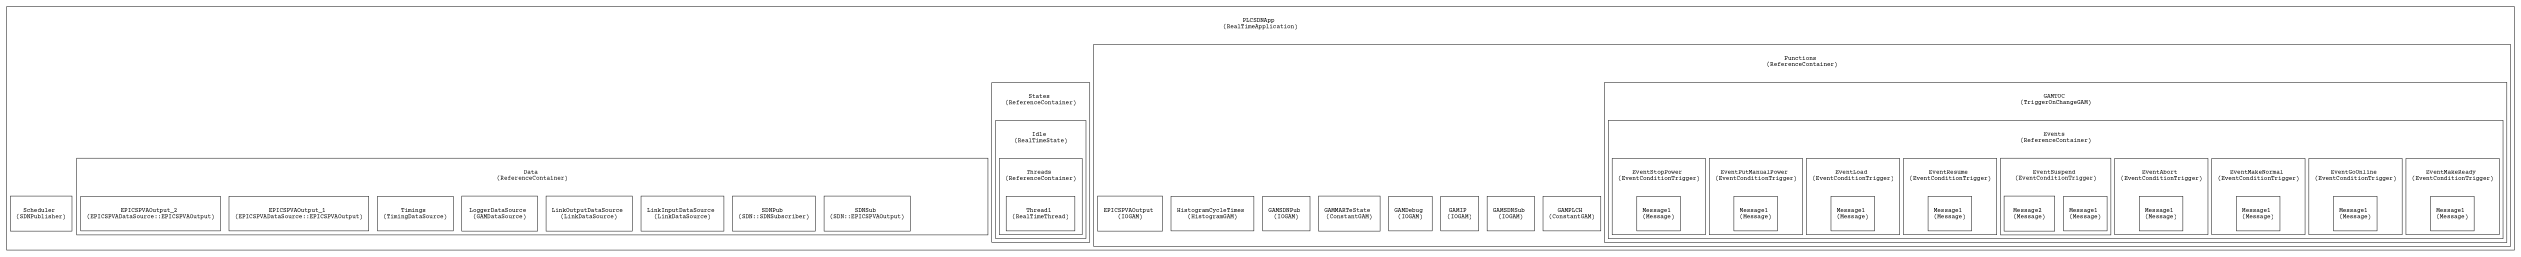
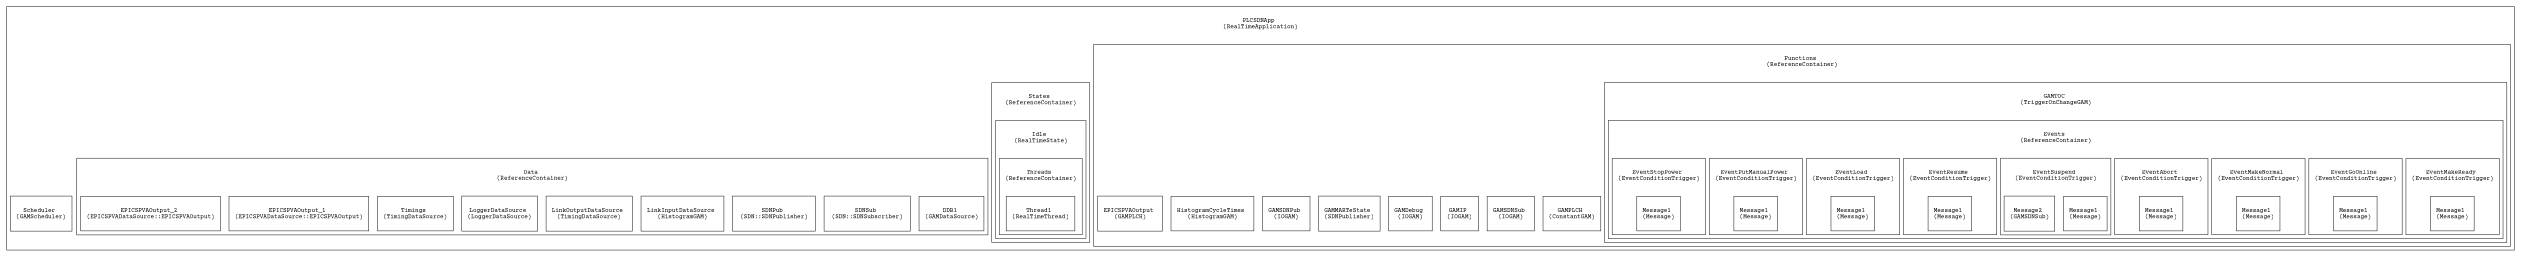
  digraph {
    bgcolor=white
    fontname="Courier Prime"
    node [color=black fillcolor=white shape=record style=filled fontname="Courier Prime"]
    n1 [label=<<TABLE border="0" cellborder="0"><TR><TD width="60" height="60"><font point-size="12">Message1 <BR/>(Message)</font></TD></TR></TABLE>>]
    n2 [label=<<TABLE border="0" cellborder="0"><TR><TD width="60" height="60"><font point-size="12">Message1 <BR/>(Message)</font></TD></TR></TABLE>>]
    n3 [label=<<TABLE border="0" cellborder="0"><TR><TD width="60" height="60"><font point-size="12">Message1 <BR/>(Message)</font></TD></TR></TABLE>>]
    n4 [label=<<TABLE border="0" cellborder="0"><TR><TD width="60" height="60"><font point-size="12">Message1 <BR/>(Message)</font></TD></TR></TABLE>>]
    n5 [label=<<TABLE border="0" cellborder="0"><TR><TD width="60" height="60"><font point-size="12">Message1 <BR/>(Message)</font></TD></TR></TABLE>>]
-   n6 [label=<<TABLE border="0" cellborder="0"><TR><TD width="60" height="60"><font point-size="12">Message2 <BR/>(Message)</font></TD></TR></TABLE>>]
+   n6 [label=<<TABLE border="0" cellborder="0"><TR><TD width="60" height="60"><font point-size="12">Message2 <BR/>(GAMSDNSub)</font></TD></TR></TABLE>>]
    n7 [label=<<TABLE border="0" cellborder="0"><TR><TD width="60" height="60"><font point-size="12">Message1 <BR/>(Message)</font></TD></TR></TABLE>>]
    n8 [label=<<TABLE border="0" cellborder="0"><TR><TD width="60" height="60"><font point-size="12">Message1 <BR/>(Message)</font></TD></TR></TABLE>>]
    n9 [label=<<TABLE border="0" cellborder="0"><TR><TD width="60" height="60"><font point-size="12">Message1 <BR/>(Message)</font></TD></TR></TABLE>>]
    n10 [label=<<TABLE border="0" cellborder="0"><TR><TD width="60" height="60"><font point-size="12">Message1 <BR/>(Message)</font></TD></TR></TABLE>>]
    n11 [label=<<TABLE border="0" cellborder="0"><TR><TD width="60" height="60"><font point-size="12">GAMPLCH <BR/>(ConstantGAM)</font></TD></TR></TABLE>>]
    n12 [label=<<TABLE border="0" cellborder="0"><TR><TD width="60" height="60"><font point-size="12">GAMSDNSub <BR/>(IOGAM)</font></TD></TR></TABLE>>]
    n13 [label=<<TABLE border="0" cellborder="0"><TR><TD width="60" height="60"><font point-size="12">GAMIP <BR/>(IOGAM)</font></TD></TR></TABLE>>]
    n14 [label=<<TABLE border="0" cellborder="0"><TR><TD width="60" height="60"><font point-size="12">GAMDebug <BR/>(IOGAM)</font></TD></TR></TABLE>>]
-   n15 [label=<<TABLE border="0" cellborder="0"><TR><TD width="60" height="60"><font point-size="12">GAMMARTeState <BR/>(ConstantGAM)</font></TD></TR></TABLE>>]
+   n15 [label=<<TABLE border="0" cellborder="0"><TR><TD width="60" height="60"><font point-size="12">GAMMARTeState <BR/>(SDNPublisher)</font></TD></TR></TABLE>>]
    n16 [label=<<TABLE border="0" cellborder="0"><TR><TD width="60" height="60"><font point-size="12">GAMSDNPub <BR/>(IOGAM)</font></TD></TR></TABLE>>]
    n17 [label=<<TABLE border="0" cellborder="0"><TR><TD width="60" height="60"><font point-size="12">HistogramCycleTimes <BR/>(HistogramGAM)</font></TD></TR></TABLE>>]
-   n18 [label=<<TABLE border="0" cellborder="0"><TR><TD width="60" height="60"><font point-size="12">EPICSPVAOutput <BR/>(IOGAM)</font></TD></TR></TABLE>>]
+   n18 [label=<<TABLE border="0" cellborder="0"><TR><TD width="60" height="60"><font point-size="12">EPICSPVAOutput <BR/>(GAMPLCH)</font></TD></TR></TABLE>>]
    n19 [label=<<TABLE border="0" cellborder="0"><TR><TD width="60" height="60"><font point-size="12">Thread1 <BR/>(RealTimeThread)</font></TD></TR></TABLE>>]
-   n21 [label=<<TABLE border="0" cellborder="0"><TR><TD width="60" height="60"><font point-size="12">SDNSub <BR/>(SDN::EPICSPVAOutput)</font></TD></TR></TABLE>>]
-   n22 [label=<<TABLE border="0" cellborder="0"><TR><TD width="60" height="60"><font point-size="12">SDNPub <BR/>(SDN::SDNSubscriber)</font></TD></TR></TABLE>>]
-   n23 [label=<<TABLE border="0" cellborder="0"><TR><TD width="60" height="60"><font point-size="12">LinkInputDataSource <BR/>(LinkDataSource)</font></TD></TR></TABLE>>]
-   n24 [label=<<TABLE border="0" cellborder="0"><TR><TD width="60" height="60"><font point-size="12">LinkOutputDataSource <BR/>(LinkDataSource)</font></TD></TR></TABLE>>]
-   n25 [label=<<TABLE border="0" cellborder="0"><TR><TD width="60" height="60"><font point-size="12">LoggerDataSource <BR/>(GAMDataSource)</font></TD></TR></TABLE>>]
+   n20 [label=<<TABLE border="0" cellborder="0"><TR><TD width="60" height="60"><font point-size="12">DDB1 <BR/>(GAMDataSource)</font></TD></TR></TABLE>>]
+   n21 [label=<<TABLE border="0" cellborder="0"><TR><TD width="60" height="60"><font point-size="12">SDNSub <BR/>(SDN::SDNSubscriber)</font></TD></TR></TABLE>>]
+   n22 [label=<<TABLE border="0" cellborder="0"><TR><TD width="60" height="60"><font point-size="12">SDNPub <BR/>(SDN::SDNPublisher)</font></TD></TR></TABLE>>]
+   n23 [label=<<TABLE border="0" cellborder="0"><TR><TD width="60" height="60"><font point-size="12">LinkInputDataSource <BR/>(HistogramGAM)</font></TD></TR></TABLE>>]
+   n24 [label=<<TABLE border="0" cellborder="0"><TR><TD width="60" height="60"><font point-size="12">LinkOutputDataSource <BR/>(TimingDataSource)</font></TD></TR></TABLE>>]
+   n25 [label=<<TABLE border="0" cellborder="0"><TR><TD width="60" height="60"><font point-size="12">LoggerDataSource <BR/>(LoggerDataSource)</font></TD></TR></TABLE>>]
    n26 [label=<<TABLE border="0" cellborder="0"><TR><TD width="60" height="60"><font point-size="12">Timings <BR/>(TimingDataSource)</font></TD></TR></TABLE>>]
    n27 [label=<<TABLE border="0" cellborder="0"><TR><TD width="60" height="60"><font point-size="12">EPICSPVAOutput_1 <BR/>(EPICSPVADataSource::EPICSPVAOutput)</font></TD></TR></TABLE>>]
    n28 [label=<<TABLE border="0" cellborder="0"><TR><TD width="60" height="60"><font point-size="12">EPICSPVAOutput_2 <BR/>(EPICSPVADataSource::EPICSPVAOutput)</font></TD></TR></TABLE>>]
-   n29 [label=<<TABLE border="0" cellborder="0"><TR><TD width="60" height="60"><font point-size="12">Scheduler <BR/>(SDNPublisher)</font></TD></TR></TABLE>>]
+   n29 [label=<<TABLE border="0" cellborder="0"><TR><TD width="60" height="60"><font point-size="12">Scheduler <BR/>(GAMScheduler)</font></TD></TR></TABLE>>]
    subgraph cluster_1 {
      label=<<TABLE border="0" cellborder="0"><TR><TD width="60" height="60"><font point-size="12">PLCSDNApp <BR/>(RealTimeApplication)</font></TD></TR></TABLE>>
      n29
      subgraph cluster_2 {
        label=<<TABLE border="0" cellborder="0"><TR><TD width="60" height="60"><font point-size="12">Functions <BR/>(ReferenceContainer)</font></TD></TR></TABLE>>
        n11
        n12
        n13
        n14
        n15
        n16
        n17
        n18
        subgraph cluster_3 {
          label=<<TABLE border="0" cellborder="0"><TR><TD width="60" height="60"><font point-size="12">GAMTOC <BR/>(TriggerOnChangeGAM)</font></TD></TR></TABLE>>
          subgraph cluster_4 {
            label=<<TABLE border="0" cellborder="0"><TR><TD width="60" height="60"><font point-size="12">Events <BR/>(ReferenceContainer)</font></TD></TR></TABLE>>
            subgraph cluster_5 {
              label=<<TABLE border="0" cellborder="0"><TR><TD width="60" height="60"><font point-size="12">EventMakeReady <BR/>(EventConditionTrigger)</font></TD></TR></TABLE>>
              n1
            }
            subgraph cluster_6 {
              label=<<TABLE border="0" cellborder="0"><TR><TD width="60" height="60"><font point-size="12">EventGoOnline <BR/>(EventConditionTrigger)</font></TD></TR></TABLE>>
              n2
            }
            subgraph cluster_7 {
              label=<<TABLE border="0" cellborder="0"><TR><TD width="60" height="60"><font point-size="12">EventMakeNormal <BR/>(EventConditionTrigger)</font></TD></TR></TABLE>>
              n3
            }
            subgraph cluster_8 {
              label=<<TABLE border="0" cellborder="0"><TR><TD width="60" height="60"><font point-size="12">EventAbort <BR/>(EventConditionTrigger)</font></TD></TR></TABLE>>
              n4
            }
            subgraph cluster_9 {
              label=<<TABLE border="0" cellborder="0"><TR><TD width="60" height="60"><font point-size="12">EventSuspend <BR/>(EventConditionTrigger)</font></TD></TR></TABLE>>
              n5
              n6
            }
            subgraph cluster_10 {
              label=<<TABLE border="0" cellborder="0"><TR><TD width="60" height="60"><font point-size="12">EventResume <BR/>(EventConditionTrigger)</font></TD></TR></TABLE>>
              n7
            }
            subgraph cluster_11 {
              label=<<TABLE border="0" cellborder="0"><TR><TD width="60" height="60"><font point-size="12">EventLoad <BR/>(EventConditionTrigger)</font></TD></TR></TABLE>>
              n8
            }
            subgraph cluster_12 {
              label=<<TABLE border="0" cellborder="0"><TR><TD width="60" height="60"><font point-size="12">EventPutManualPower <BR/>(EventConditionTrigger)</font></TD></TR></TABLE>>
              n9
            }
            subgraph cluster_13 {
              label=<<TABLE border="0" cellborder="0"><TR><TD width="60" height="60"><font point-size="12">EventStopPower <BR/>(EventConditionTrigger)</font></TD></TR></TABLE>>
              n10
            }
          }
        }
      }
      subgraph cluster_14 {
        label=<<TABLE border="0" cellborder="0"><TR><TD width="60" height="60"><font point-size="12">States <BR/>(ReferenceContainer)</font></TD></TR></TABLE>>
        subgraph cluster_15 {
          label=<<TABLE border="0" cellborder="0"><TR><TD width="60" height="60"><font point-size="12">Idle <BR/>(RealTimeState)</font></TD></TR></TABLE>>
          subgraph cluster_16 {
            label=<<TABLE border="0" cellborder="0"><TR><TD width="60" height="60"><font point-size="12">Threads <BR/>(ReferenceContainer)</font></TD></TR></TABLE>>
            n19
          }
        }
      }
      subgraph cluster_17 {
        label=<<TABLE border="0" cellborder="0"><TR><TD width="60" height="60"><font point-size="12">Data <BR/>(ReferenceContainer)</font></TD></TR></TABLE>>
+       n20
        n21
        n22
        n23
        n24
        n25
        n26
        n27
        n28
      }
    }
  }
